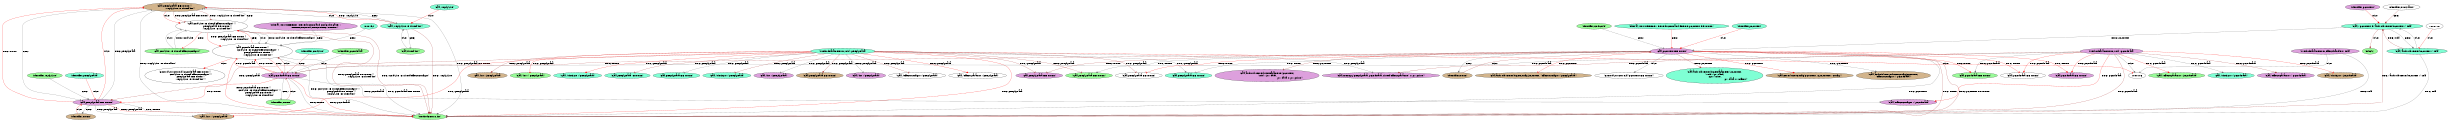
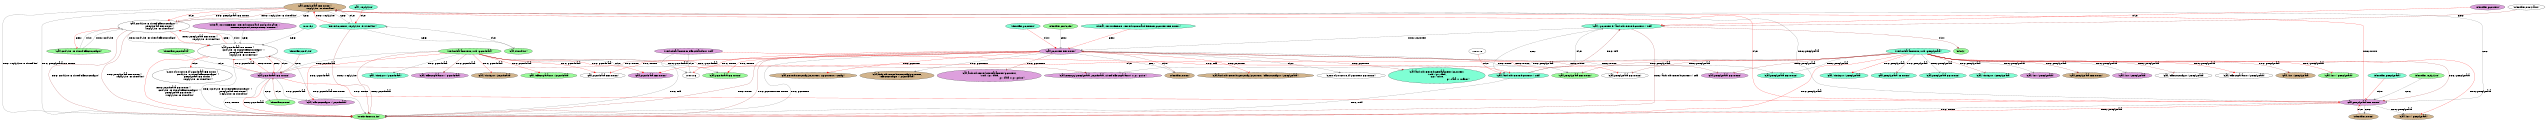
  digraph {
    node [fillcolor=aquamarine style=filled]
    edge [arrowhead=tee color=gray40]
    n1 [fillcolor=tan label="(Call,pReplyData == NULL ||\n                *replySize != sizeof(int))"]
    n2 [fillcolor=plum label="(Call,pReplyData == NULL)"]
-   n3 [label="(Call,*replySize != sizeof(int))"]
+   n3 [label="(ReverbContext,*replySize != sizeof(int))"]
    n4 [fillcolor=white label="(Call,cmdSize != sizeof(effect_config_t) ||\n                pReplyData == NULL ||\n                *replySize != sizeof(int))"]
    n5 [fillcolor=palegreen label="(MethodReturn,int)"]
    n6 [fillcolor=tan label="(Identifier,NULL)"]
    n7 [fillcolor=tan label="(Call,(int *) pReplyData)"]
    n8 [fillcolor=palegreen label="(Call,sizeof(int))"]
    n9 [fillcolor=white label="(Call,pCmdData == NULL ||\n                cmdSize != sizeof(effect_config_t) ||\n                pReplyData == NULL ||\n                *replySize != sizeof(int))"]
    n10 [fillcolor=palegreen label="(Call,cmdSize != sizeof(effect_config_t))"]
    n11 [label="(MethodParameterIn,void *pReplyData)"]
    n12 [label="(Call,pReplyData != NULL)"]
    n13 [label="(Call,pReplyData == NULL)"]
    n14 [label="(Call,(uint32_t *)pReplyData)"]
    n15 [fillcolor=white label="(Call,pReplyData == NULL)"]
    n16 [fillcolor=plum label="(Call,(int *)pReplyData)"]
    n17 [fillcolor=tan label="(Call,pReplyData == NULL)"]
    n18 [fillcolor=plum label="(Call,pReplyData == NULL)"]
    n19 [fillcolor=plum label="(Call,(int *)pReplyData)"]
    n20 [fillcolor=white label="(Call,(effect_config_t *)pReplyData)"]
    n21 [label="(Call,pReplyData == NULL)"]
    n22 [fillcolor=white label="(Call,(effect_param_t *)pReplyData)"]
    n23 [fillcolor=tan label="(Call,(int *)pReplyData)"]
    n24 [fillcolor=palegreen label="(Call,(int *) pReplyData)"]
    n25 [label="(Call,(uint32_t *)pReplyData)"]
    n26 [fillcolor=palegreen label="(Call,pReplyData == NULL)"]
    n27 [fillcolor=plum label="(Call,memcpy(pReplyData, pCmdData, sizeof(effect_param_t) + p->psize))"]
    1000106 [fillcolor=white]
    n29 [fillcolor=plum label="(Call,pCmdData == NULL)"]
    n30 [fillcolor=palegreen label="(Identifier,NULL)"]
    n31 [fillcolor=plum label="(Call,(effect_config_t *) pCmdData)"]
    n32 [fillcolor=white label="(ControlStructure,if (pCmdData == NULL ||\n                cmdSize != sizeof(effect_config_t) ||\n                pReplyData == NULL ||\n                *replySize != sizeof(int)))"]
-   n33 [fillcolor=plum label="(MethodParameterIn,void *pCmdData)"]
+   n33 [fillcolor=palegreen label="(MethodParameterIn,void *pCmdData)"]
    n34 [fillcolor=palegreen label="(Call,(effect_param_t *)pCmdData)"]
    n35 [fillcolor=palegreen label="(Call,pCmdData == NULL)"]
    n36 [fillcolor=white label="(Call,pCmdData == NULL)"]
    n37 [fillcolor=plum label="(Call,pCmdData == NULL)"]
    n38 [label="(Call,(uint32_t *)pCmdData)"]
    n39 [fillcolor=plum label="(Call,(effect_param_t *) pCmdData)"]
    n40 [fillcolor=tan label="(Call,(uint32_t *)pCmdData)"]
    n41 [fillcolor=plum label="(Call,pContext == NULL)"]
    n42 [fillcolor=tan label="(Call,Reverb_setConfig(pContext, &pContext->config))"]
    n43 [fillcolor=tan label="(Call,android::Reverb_setConfig(pContext,\n (effect_config_t *) pCmdData))"]
    n44 [fillcolor=plum label="(Call,android::Reverb_setParameter(pContext,\n (void *)p->data,\n                                                              p->data + p->psize))"]
    n45 [fillcolor=tan label="(Identifier,NULL)"]
    n46 [fillcolor=tan label="(Call,android::Reverb_getConfig(pContext, (effect_config_t *)pReplyData))"]
    n47 [fillcolor=white label="(ControlStructure,if (pContext == NULL))"]
    n48 [label="(Call,android::Reverb_getParameter(pContext,\n (void *)p->data,\n &p->vsize,\n                                                          p->data + voffset))"]
    n49 [label="(Call,* pContext = (android::ReverbContext *) self)"]
    n50 [label="(Call,(android::ReverbContext *) self)"]
    n51 [fillcolor=palegreen label="(Block,)"]
    n52 [fillcolor=plum label="(MethodParameterIn,effect_handle_t  self)"]
    n53 [fillcolor=plum label="(Identifier,pContext)"]
    n54 [fillcolor=white label="(Identifier,LvmStatus)"]
    n55 [label="(Identifier,pContext)"]
    n56 [fillcolor=palegreen label="(Identifier,cmdCode)"]
    n57 [label="(Identifier,cmdSize)"]
    n58 [label="(Identifier,pReplyData)"]
    n59 [fillcolor=palegreen label="(Identifier,replySize)"]
    n60 [label="(Literal,\"\tLVM_ERROR : Reverb_command ERROR pContext == NULL\")"]
    n61 [label="(Call,*replySize)"]
    n62 [fillcolor=palegreen label="(Identifier,pCmdData)"]
    n63 [fillcolor=plum label="(Literal,\"\tLVM_ERROR : Reverb_command cmdCode Case: \"\n                         \"EFFECT_CMD_SET_CONFIG: ERROR\")"]
    1000118 [fillcolor=white]
    1000192
    n1 -> n2 [label="CFG: "]
    n1 -> n3 [label="CFG: "]
    n1 -> n4 [arrowhead=diamond color=red label="AST: "]
    n1 -> n4 [color=brown label="DDG: pReplyData == NULL"]
    n1 -> n4 [color=brown label="DDG: *replySize != sizeof(int)"]
    n1 -> n5 [label="DDG: *replySize != sizeof(int)"]
    n1 -> n5 [arrowhead=diamond label="DDG: pReplyData == NULL"]
    n2 -> n1 [color=red label="AST: "]
    n2 -> n1 [label="DDG: pReplyData"]
    n2 -> n1 [color=red label="DDG: NULL"]
    n2 -> n5 [color=red label="DDG: pReplyData"]
    n2 -> n5 [arrowhead=diamond label="DDG: NULL"]
    n2 -> n6 [arrowhead=diamond label="CFG: "]
    n2 -> n7 [arrowhead=diamond label="DDG: pReplyData"]
    n3 -> n1 [label="AST: "]
    n3 -> n1 [arrowhead=diamond color=red label="DDG: *replySize"]
    n3 -> n5 [arrowhead=diamond color=brown label="DDG: *replySize"]
    n3 -> n8 [label="CFG: "]
    n4 -> n1 [label="CFG: "]
    n4 -> n5 [arrowhead=diamond color=brown label="DDG: cmdSize != sizeof(effect_config_t)"]
    n4 -> n5 [arrowhead=diamond color=brown label="DDG: pReplyData == NULL ||\n                *replySize != sizeof(int)"]
    n4 -> n9 [label="AST: "]
    n4 -> n9 [arrowhead=diamond label="DDG: cmdSize != sizeof(effect_config_t)"]
    n4 -> n9 [arrowhead=diamond color=red label="DDG: pReplyData == NULL ||\n                *replySize != sizeof(int)"]
    n4 -> n10 [color=red label="CFG: "]
    n6 -> n2 [color=red label="AST: "]
    n8 -> n3 [arrowhead=diamond label="AST: "]
    n9 -> n4 [arrowhead=diamond color=red label="CFG: "]
    n9 -> n5 [arrowhead=diamond label="DDG: cmdSize != sizeof(effect_config_t) ||\n                pReplyData == NULL ||\n                *replySize != sizeof(int)"]
    n9 -> n5 [arrowhead=diamond label="DDG: pCmdData == NULL"]
    n9 -> n5 [color=red label="DDG: pCmdData == NULL ||\n                cmdSize != sizeof(effect_config_t) ||\n                pReplyData == NULL ||\n                *replySize != sizeof(int)"]
    n9 -> n29 [color=red label="CFG: "]
    n9 -> n32 [arrowhead=diamond color=red label="AST: "]
    n10 -> n4 [label="AST: "]
    n10 -> n4 [label="DDG: cmdSize"]
    n11 -> n2 [arrowhead=diamond color=brown label="DDG: pReplyData"]
    n11 -> n5 [color=red label="DDG: pReplyData"]
    n11 -> n7 [color=red label="DDG: pReplyData"]
    n11 -> n12 [color=brown label="DDG: pReplyData"]
    n11 -> n13 [label="DDG: pReplyData"]
    n11 -> n14 [color=brown label="DDG: pReplyData"]
    n11 -> n15 [color=brown label="DDG: pReplyData"]
    n11 -> n16 [label="DDG: pReplyData"]
    n11 -> n17 [arrowhead=diamond color=brown label="DDG: pReplyData"]
    n11 -> n18 [color=brown label="DDG: pReplyData"]
    n11 -> n19 [label="DDG: pReplyData"]
    n11 -> n20 [color=brown label="DDG: pReplyData"]
    n11 -> n21 [arrowhead=diamond label="DDG: pReplyData"]
    n11 -> n22 [arrowhead=diamond color=red label="DDG: pReplyData"]
    n11 -> n23 [arrowhead=diamond color=brown label="DDG: pReplyData"]
    n11 -> n24 [color=red label="DDG: pReplyData"]
    n11 -> n25 [arrowhead=diamond color=red label="DDG: pReplyData"]
    n11 -> n26 [color=brown label="DDG: pReplyData"]
    n11 -> n27 [label="DDG: pReplyData"]
    n11 -> 1000106 [color=red label="AST: "]
    n29 -> n2 [arrowhead=diamond color=red label="DDG: NULL"]
    n29 -> n5 [label="DDG: NULL"]
    n29 -> n5 [color=red label="DDG: pCmdData"]
    n29 -> n9 [arrowhead=diamond color=brown label="AST: "]
    n29 -> n9 [color=red label="DDG: pCmdData"]
    n29 -> n9 [arrowhead=diamond color=red label="DDG: NULL"]
    n29 -> n30 [label="CFG: "]
    n29 -> n31 [label="DDG: pCmdData"]
    n30 -> n29 [color=brown label="AST: "]
    n33 -> n5 [color=brown label="DDG: pCmdData"]
    n33 -> n27 [arrowhead=diamond color=brown label="DDG: pCmdData"]
    n33 -> 1000106 [arrowhead=diamond label="AST: "]
    n33 -> n29 [arrowhead=diamond label="DDG: pCmdData"]
    n33 -> n31 [arrowhead=diamond color=red label="DDG: pCmdData"]
    n33 -> n34 [arrowhead=diamond color=red label="DDG: pCmdData"]
    n33 -> n35 [arrowhead=diamond label="DDG: pCmdData"]
    n33 -> n36 [arrowhead=diamond color=red label="DDG: pCmdData"]
    n33 -> n37 [arrowhead=diamond color=red label="DDG: pCmdData"]
    n33 -> n38 [arrowhead=diamond label="DDG: pCmdData"]
    n33 -> n39 [arrowhead=diamond color=brown label="DDG: pCmdData"]
    n33 -> n40 [color=red label="DDG: pCmdData"]
    n41 -> n5 [arrowhead=diamond color=brown label="DDG: NULL"]
    n41 -> n5 [color=brown label="DDG: pContext == NULL"]
    n41 -> n5 [arrowhead=diamond label="DDG: pContext"]
    n41 -> n15 [color=red label="DDG: NULL"]
    n41 -> n18 [color=brown label="DDG: NULL"]
    n41 -> n21 [label="DDG: NULL"]
    n41 -> n26 [arrowhead=diamond label="DDG: NULL"]
    n41 -> n29 [color=brown label="DDG: NULL"]
    n41 -> n35 [arrowhead=diamond color=red label="DDG: NULL"]
    n41 -> n36 [color=red label="DDG: NULL"]
    n41 -> n37 [arrowhead=diamond color=red label="DDG: NULL"]
    n41 -> n42 [arrowhead=diamond color=red label="DDG: pContext"]
    n41 -> n43 [arrowhead=diamond label="DDG: pContext"]
    n41 -> n44 [color=brown label="DDG: pContext"]
    n41 -> n45 [arrowhead=diamond label="CFG: "]
    n41 -> n46 [color=red label="DDG: pContext"]
    n41 -> n47 [arrowhead=diamond label="AST: "]
    n41 -> n48 [arrowhead=diamond color=brown label="DDG: pContext"]
    n45 -> n41 [arrowhead=diamond color=brown label="AST: "]
    n49 -> n5 [color=brown label="DDG: (android::ReverbContext *) self"]
    n49 -> n41 [arrowhead=diamond label="DDG: pContext"]
    n49 -> n50 [arrowhead=diamond label="CFG: "]
    n49 -> n51 [arrowhead=diamond color=brown label="AST: "]
    n50 -> n5 [label="DDG: self"]
    n50 -> n49 [label="AST: "]
    n50 -> n49 [arrowhead=diamond color=brown label="DDG: self"]
    n52 -> n5 [label="DDG: self"]
    n52 -> 1000106 [label="AST: "]
+   n52 -> n50 [color=red label="DDG: self"]
    n53 -> n49 [arrowhead=diamond color=red label="AST: "]
    n54 -> n49 [arrowhead=diamond color=brown label="CFG: "]
    n55 -> n41 [arrowhead=diamond color=red label="AST: "]
    n56 -> n41 [label="CFG: "]
    n57 -> n29 [color=brown label="CFG: "]
    n58 -> n2 [color=red label="AST: "]
    n59 -> n2 [arrowhead=diamond label="CFG: "]
    n60 -> n41 [color=red label="CFG: "]
    n61 -> n3 [arrowhead=diamond color=red label="AST: "]
    n62 -> n29 [label="AST: "]
    n63 -> n9 [label="CFG: "]
    1000118 -> n50 [color=red label="AST: "]
    1000192 -> n9 [arrowhead=diamond label="CFG: "]
  }
